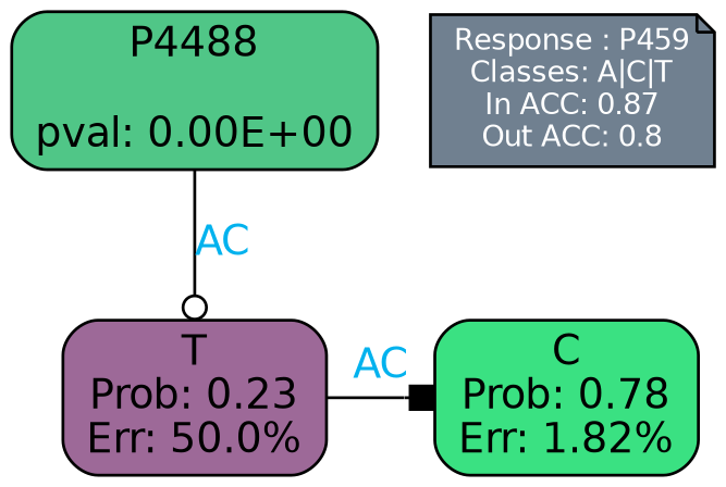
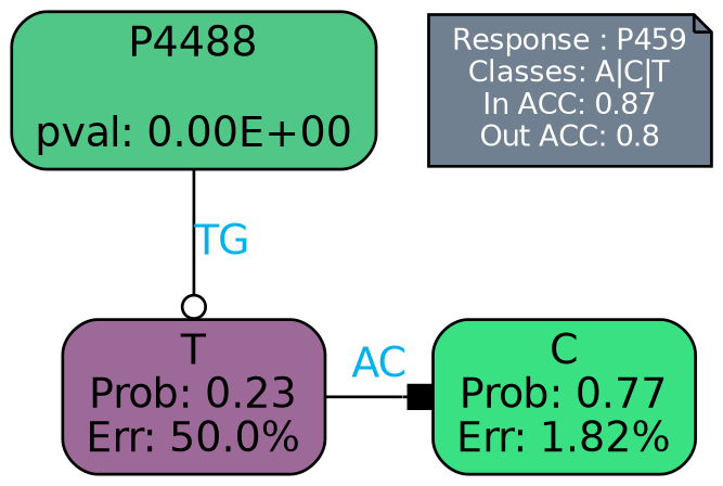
  digraph {
    ranksep=equally
    splines=polylines
    node [color=black fontname=helvetica shape=box style="filled, rounded"]
    edge [fontcolor=deepskyblue2 fontname=helvetica]
-   n1 [fillcolor="#3ae182" label="C\nProb: 0.78\nErr: 1.82%"]
+   n1 [fillcolor="#3ae182" label="C\nProb: 0.77\nErr: 1.82%"]
    n2 [fillcolor="#9d6998" label="T\nProb: 0.23\nErr: 50.0%"]
    n3 [align=left fillcolor=slategray fontcolor=white fontsize=10 label="Response : P459\nClasses: A|C|T\nIn ACC: 0.87\nOut ACC: 0.8\n" shape=note style=filled]
    n4 [fillcolor="#50c687" label="P4488\n\npval: 0.00E+00"]
    subgraph sub_1 {
      rank=same
      n1
      n2
    }
    subgraph sub_2 {
      rank=same
      n3
      n4
    }
    n2 -> n1 [arrowhead=box label=AC]
-   n4 -> n2 [arrowhead=odot label=AC]
+   n4 -> n2 [arrowhead=odot label=TG]
  }
